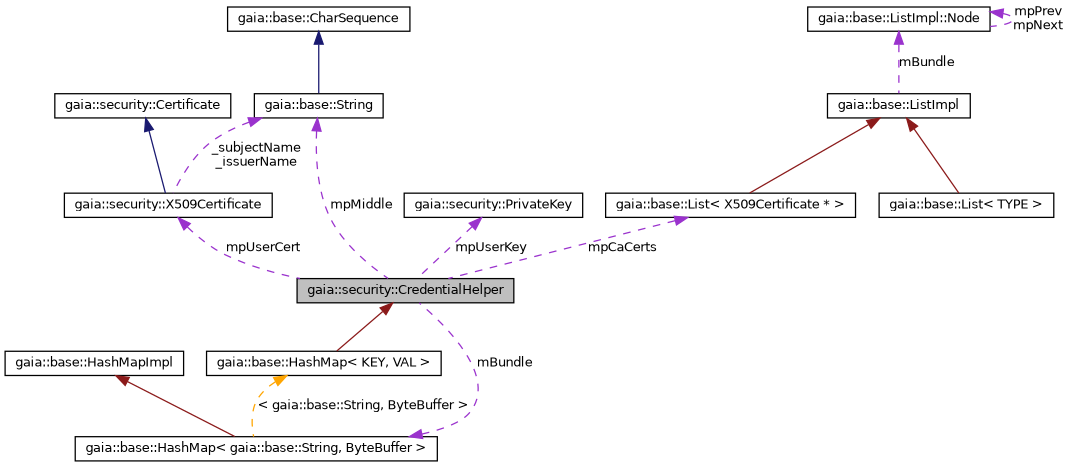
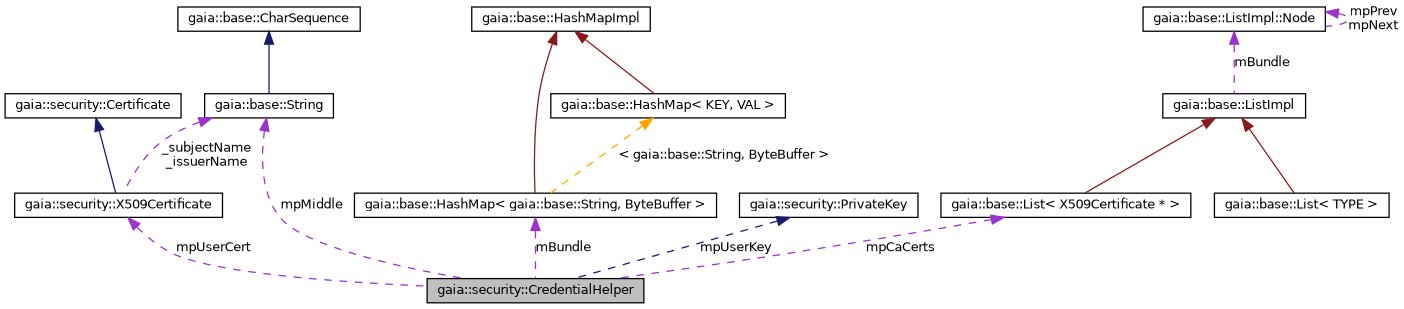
  digraph {
    rankdir=TB
    node [color=black fillcolor=white fontname=Helvetica fontsize=10 shape=record style=filled]
    edge [color=darkorchid3 dir=back fontname=Helvetica fontsize=10 labelfontname=Helvetica labelfontsize=10 style=dashed]
    n1 [fillcolor=grey75 fontcolor=black height=0.2 label="gaia::security::CredentialHelper" width=0.4]
    n2 [height=0.2 label="gaia::security::X509Certificate" width=0.4]
    n3 [height=0.2 label="gaia::security::Certificate" width=0.4]
    n4 [height=0.2 label="gaia::base::String" width=0.4]
    n5 [height=0.2 label="gaia::base::CharSequence" width=0.4]
    n6 [height=0.2 label="gaia::base::HashMap\< gaia::base::String, ByteBuffer \>" width=0.4]
    n7 [height=0.2 label="gaia::base::HashMapImpl" width=0.4]
    n8 [height=0.2 label="gaia::base::HashMap\< KEY, VAL \>" width=0.4]
    n9 [height=0.2 label="gaia::security::PrivateKey" width=0.4]
    n10 [height=0.2 label="gaia::base::List\< X509Certificate * \>" width=0.4]
    n11 [height=0.2 label="gaia::base::ListImpl" width=0.4]
    n12 [height=0.2 label="gaia::base::List\< TYPE \>" width=0.4]
    n13 [height=0.2 label="gaia::base::ListImpl::Node" width=0.4]
    n2 -> n1 [label=mpUserCert]
    n3 -> n2 [color=midnightblue style=solid]
    n4 -> n1 [label=mpMiddle]
    n4 -> n2 [label="_subjectName\n_issuerName"]
    n5 -> n4 [color=midnightblue style=solid]
    n6 -> n1 [label=mBundle]
    n7 -> n6 [color=firebrick4 style=solid]
-   n1 -> n8 [color=firebrick4 style=solid]
+   n7 -> n8 [color=firebrick4 style=solid]
    n8 -> n6 [color=orange label="\< gaia::base::String, ByteBuffer \>"]
-   n9 -> n1 [label=mpUserKey]
+   n9 -> n1 [color=midnightblue label=mpUserKey]
    n10 -> n1 [label=mpCaCerts]
    n11 -> n10 [color=firebrick4 style=solid]
    n11 -> n12 [color=firebrick4 style=solid]
    n13 -> n11 [label=mBundle]
    n13 -> n13 [label="mpPrev\nmpNext"]
  }
